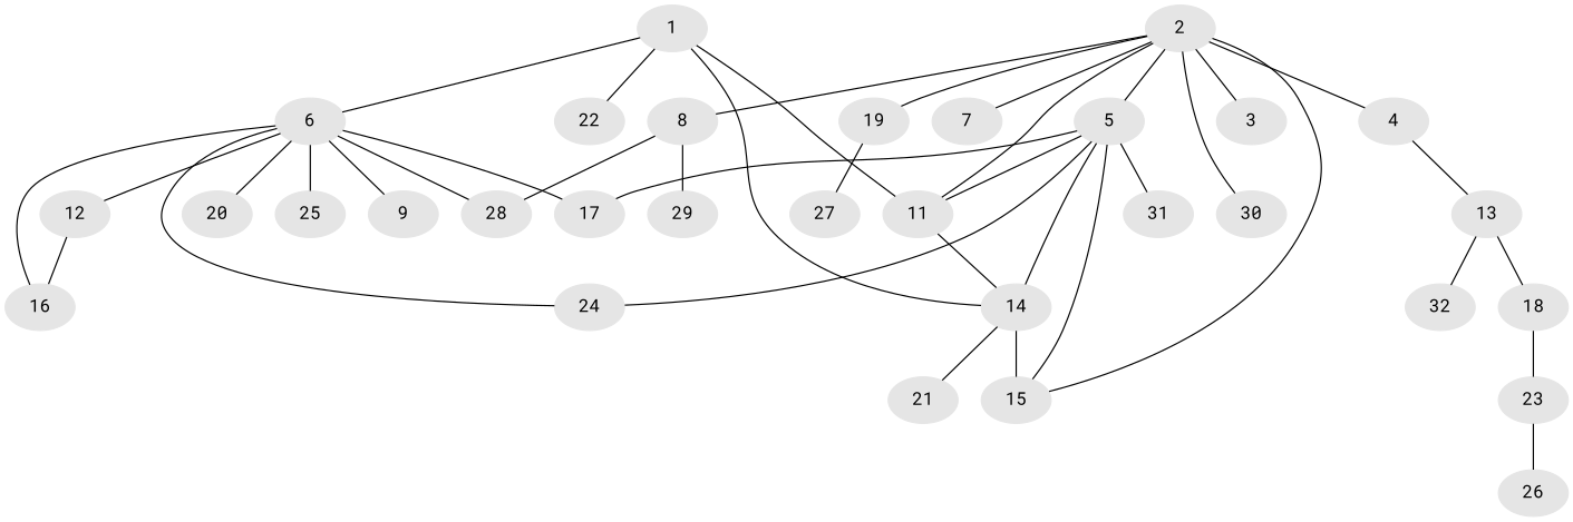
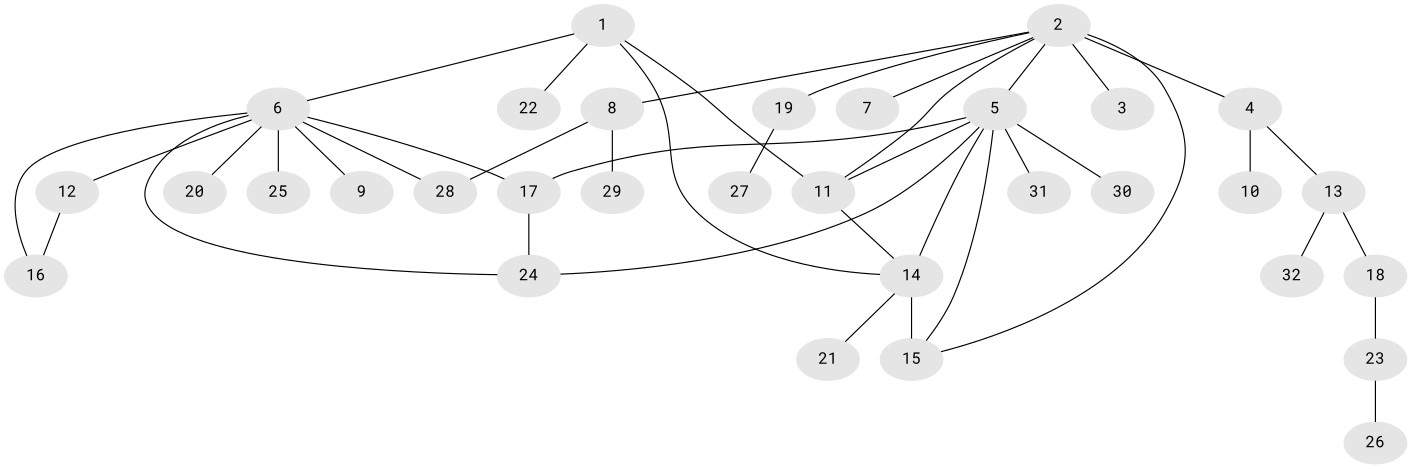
  graph {
    fontname="Roboto Mono"
    node [color=gray90 fontname="Roboto Mono" style=filled]
    edge [fontname="Roboto Mono" weight=1.0]
    1
    6
    14
    22
    11
    2
    3
    4
    5
    7
    8
    15
    19
    17
    24
    9
    12
    16
    20
    25
    28
    21
+   10
    13
    30
    31
    29
    27
    18
    32
    23
    26
    1 -- 6
    1 -- 14
    1 -- 22
    1 -- 11
    6 -- 17
    6 -- 24
    6 -- 9
    6 -- 12
    6 -- 16
    6 -- 20
    6 -- 25
    6 -- 28
    14 -- 15 [weight=6.0]
    14 -- 21
    11 -- 14
    2 -- 11
    2 -- 3 [weight=2.0]
    2 -- 4 [weight=2.0]
    2 -- 5
    2 -- 7
    2 -- 8
    2 -- 15
    2 -- 19
+   4 -- 10 [weight=3.0]
    4 -- 13
    5 -- 14
    5 -- 11
    5 -- 15
    5 -- 17 [weight=3.0]
    5 -- 24
-   2 -- 30
+   5 -- 30
    5 -- 31
    8 -- 28
    8 -- 29
    19 -- 27
+   17 -- 24
    12 -- 16
    13 -- 18
    13 -- 32
    18 -- 23
    23 -- 26
  }
